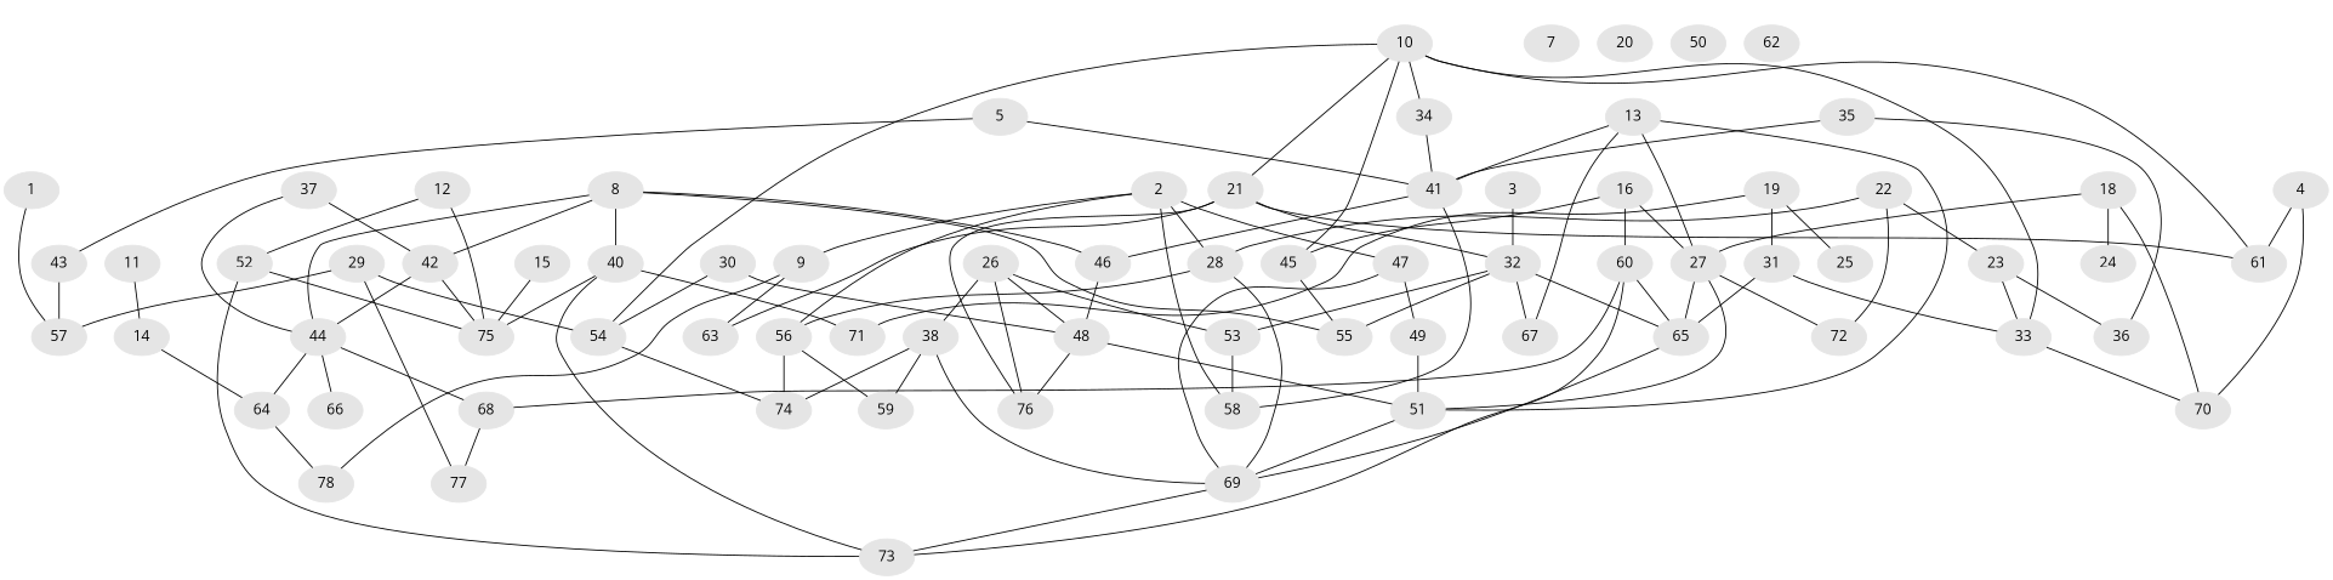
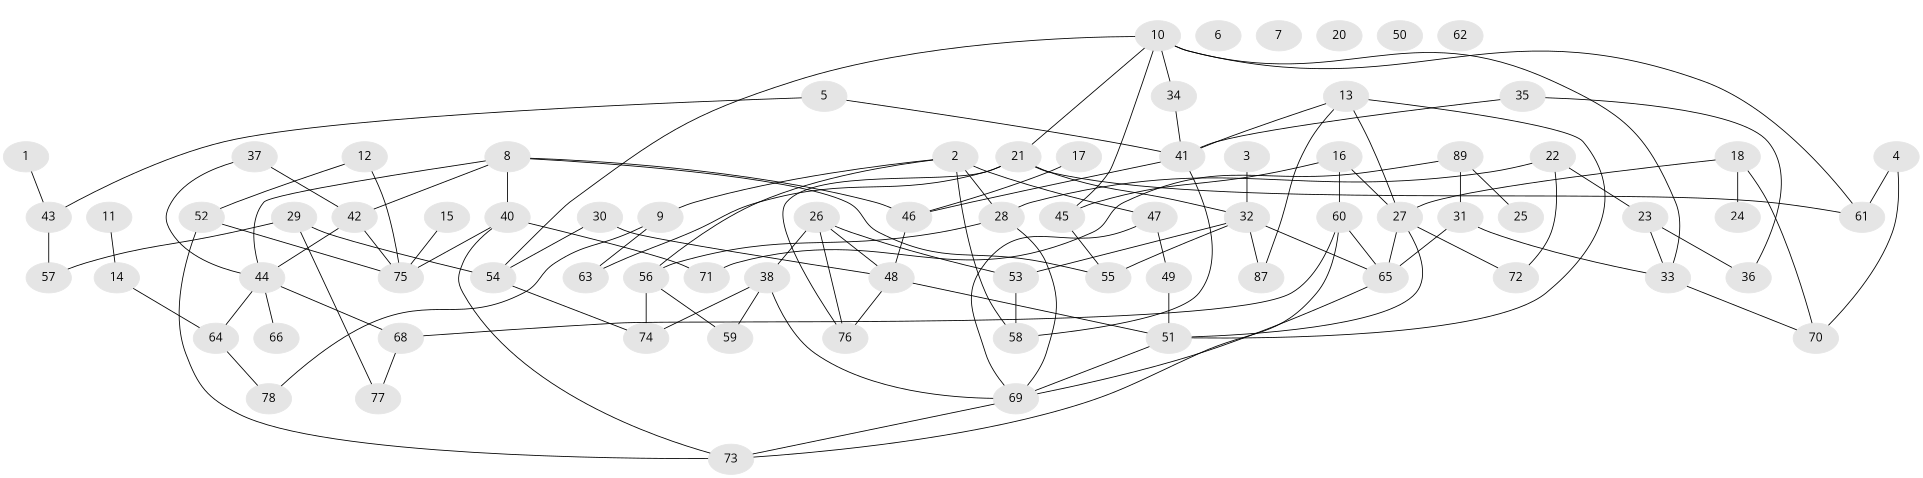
  graph {
    fontname="Open Sans"
    node [color=gray90 fontname="Open Sans" style=filled]
    edge [fontname="Open Sans"]
    1
    43
    34
    41
    57
    2
    9
    28
    47
    56
    58
    63
    78
    69
    49
    59
    74
    3
    32
    55
-   67
+   67 [label=87]
    53
    65
    4
    61
    70
    5
    46
+   6
    7
    8
    40
    42
    44
    75
    71
    73
    64
    66
    68
    48
    10
    21
    33
    45
    54
    76
    11
    14
    12
    52
    13
    27
    51
    72
    15
    16
    60
+   17
    18
    24
-   19
+   19 [label=89]
    25
    31
    20
    22
    23
    36
    26
    38
    29
    77
    30
    35
    37
    50
    62
-   1 -- 57
+   1 -- 43
    43 -- 57
    34 -- 41
    41 -- 58
    41 -- 46
    2 -- 9
    2 -- 28
    2 -- 47
    2 -- 56
    2 -- 58
    9 -- 63
    9 -- 78
    28 -- 56
    28 -- 69
    47 -- 69
    47 -- 49
    56 -- 59
    56 -- 74
    69 -- 73
    49 -- 51
    3 -- 32
    32 -- 55
    32 -- 67
    32 -- 53
    32 -- 65
    53 -- 58
    65 -- 69
    4 -- 61
    4 -- 70
    5 -- 43
    5 -- 41
    46 -- 48
    8 -- 55
    8 -- 46
    8 -- 40
    8 -- 42
    8 -- 44
    40 -- 75
    40 -- 71
    40 -- 73
    42 -- 44
    42 -- 75
    44 -- 64
    44 -- 66
    44 -- 68
    64 -- 78
    68 -- 77
    48 -- 76
    48 -- 51
    10 -- 34
    10 -- 61
    10 -- 21
    10 -- 33
    10 -- 45
    10 -- 54
    21 -- 63
    21 -- 32
    21 -- 61
    21 -- 76
    33 -- 70
    45 -- 55
    54 -- 74
    11 -- 14
    14 -- 64
    12 -- 75
    12 -- 52
    52 -- 75
    52 -- 73
    13 -- 41
    13 -- 67
    13 -- 27
    13 -- 51
    27 -- 65
    27 -- 51
    27 -- 72
    51 -- 69
    15 -- 75
    16 -- 45
    16 -- 27
    16 -- 60
    60 -- 65
    60 -- 73
    60 -- 68
+   17 -- 46
    18 -- 70
    18 -- 27
    18 -- 24
    19 -- 71
    19 -- 25
    19 -- 31
    31 -- 65
    31 -- 33
    22 -- 28
    22 -- 72
    22 -- 23
    23 -- 33
    23 -- 36
    26 -- 53
    26 -- 48
    26 -- 76
    26 -- 38
    38 -- 69
    38 -- 59
    38 -- 74
    29 -- 57
    29 -- 54
    29 -- 77
    30 -- 48
    30 -- 54
    35 -- 41
    35 -- 36
    37 -- 42
    37 -- 44
  }
